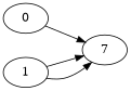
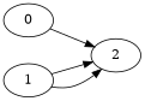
  digraph {
    rankdir=LR
    0
-   2 [label=7]
+   2
    1
    0 -> 2 [label=" " texlbl="'select x from '"]
    1 -> 2 [label=" " texlbl="'\#tbl1'"]
    1 -> 2 [label=" " texlbl="'tbl2'"]
  }
